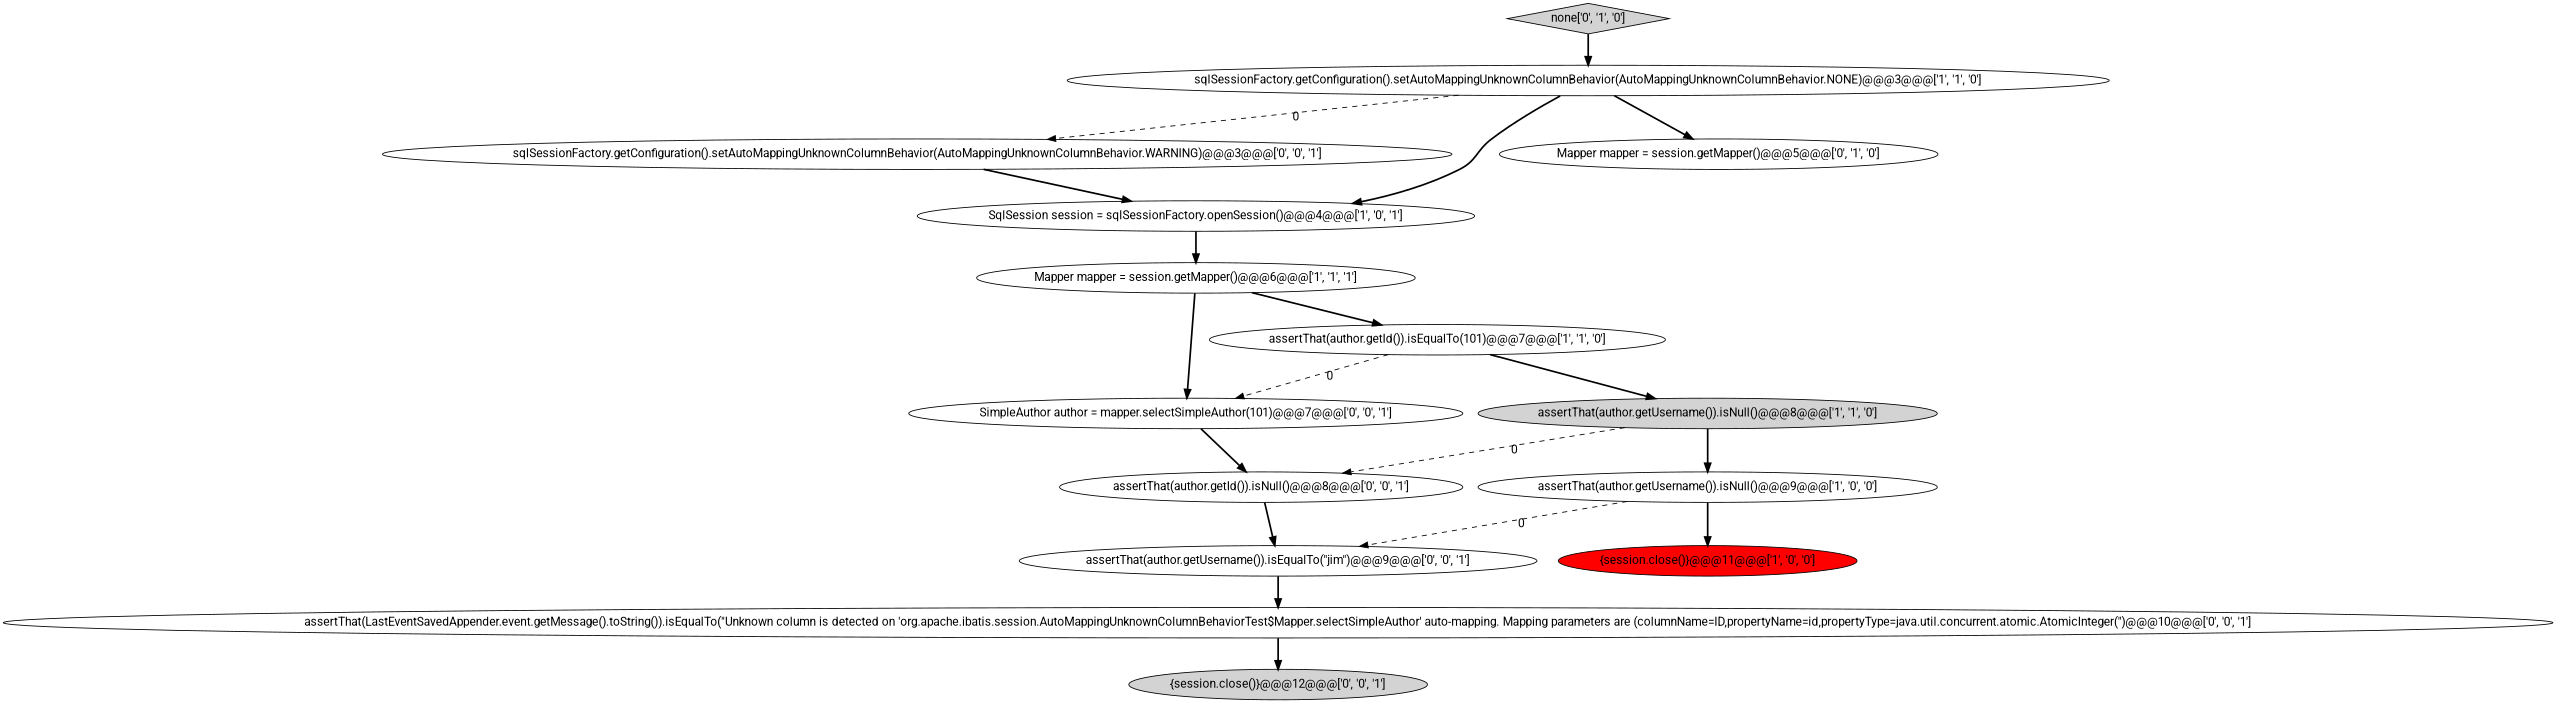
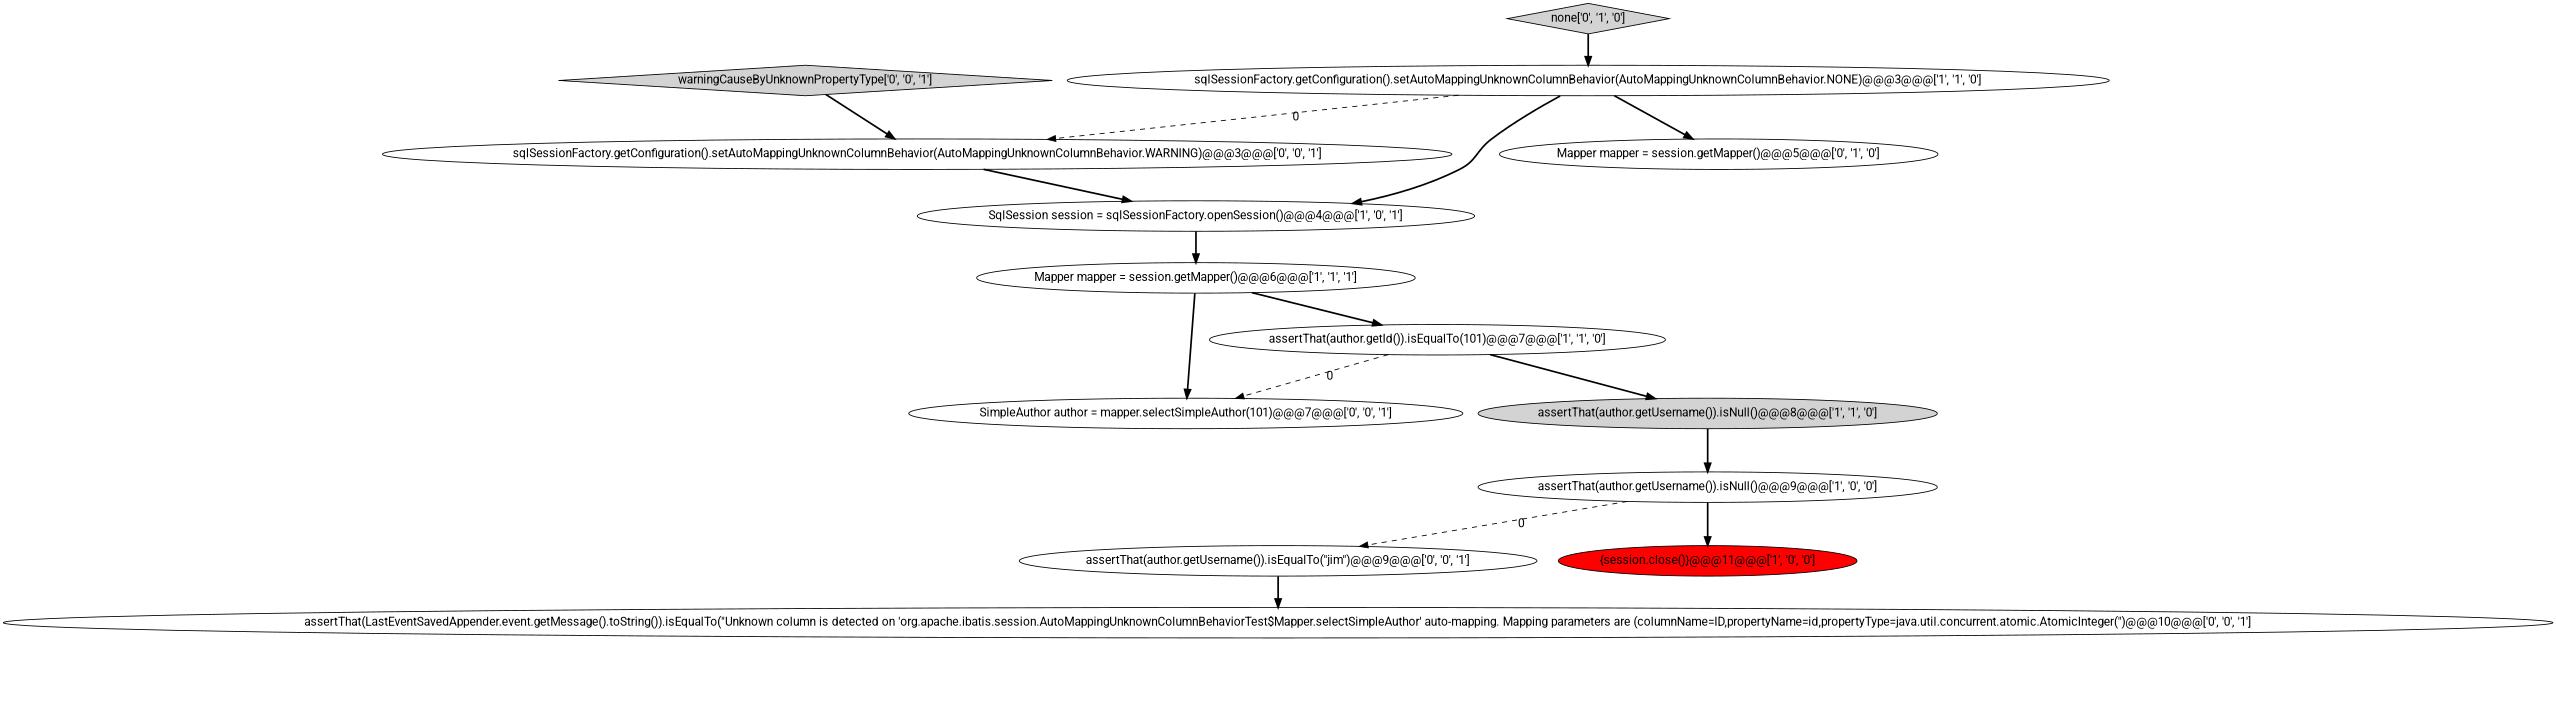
  digraph {
    fontname=Roboto
    node [fillcolor=white fontname=Roboto shape=ellipse style=filled]
    edge [fontname=Roboto style=bold]
+   n1 [fillcolor=lightgray label="warningCauseByUnknownPropertyType['0', '0', '1']" shape=diamond]
    n2 [label="sqlSessionFactory.getConfiguration().setAutoMappingUnknownColumnBehavior(AutoMappingUnknownColumnBehavior.WARNING)@@@3@@@['0', '0', '1']"]
    n3 [label="SqlSession session = sqlSessionFactory.openSession()@@@4@@@['1', '0', '1']"]
-   n4 [fillcolor=lightgray label="{session.close()}@@@12@@@['0', '0', '1']"]
    n5 [fillcolor=lightgray label="none['0', '1', '0']" shape=diamond]
    n6 [label="sqlSessionFactory.getConfiguration().setAutoMappingUnknownColumnBehavior(AutoMappingUnknownColumnBehavior.NONE)@@@3@@@['1', '1', '0']"]
    n7 [label="Mapper mapper = session.getMapper()@@@5@@@['0', '1', '0']"]
    n8 [label="Mapper mapper = session.getMapper()@@@6@@@['1', '1', '1']"]
    n9 [label="assertThat(author.getId()).isEqualTo(101)@@@7@@@['1', '1', '0']"]
    n10 [label="SimpleAuthor author = mapper.selectSimpleAuthor(101)@@@7@@@['0', '0', '1']"]
    n11 [fillcolor=lightgray label="assertThat(author.getUsername()).isNull()@@@8@@@['1', '1', '0']"]
-   n12 [label="assertThat(author.getId()).isNull()@@@8@@@['0', '0', '1']"]
    n13 [label="assertThat(author.getUsername()).isEqualTo(\"jim\")@@@9@@@['0', '0', '1']"]
    n14 [label="assertThat(LastEventSavedAppender.event.getMessage().toString()).isEqualTo(\"Unknown column is detected on 'org.apache.ibatis.session.AutoMappingUnknownColumnBehaviorTest$Mapper.selectSimpleAuthor' auto-mapping. Mapping parameters are (columnName=ID,propertyName=id,propertyType=java.util.concurrent.atomic.AtomicInteger(\")@@@10@@@['0', '0', '1']"]
    n15 [label="assertThat(author.getUsername()).isNull()@@@9@@@['1', '0', '0']"]
    n16 [fillcolor=red label="{session.close()}@@@11@@@['1', '0', '0']"]
+   n1 -> n2
    n2 -> n3
    n3 -> n8
    n5 -> n6
    n6 -> n2 [label=0 style=dashed]
    n6 -> n3
    n6 -> n7
    n8 -> n9
    n8 -> n10
    n9 -> n10 [label=0 style=dashed]
    n9 -> n11
-   n10 -> n12
-   n11 -> n12 [label=0 style=dashed]
    n11 -> n15
-   n12 -> n13
    n13 -> n14
-   n14 -> n4
    n15 -> n13 [label=0 style=dashed]
    n15 -> n16
  }
